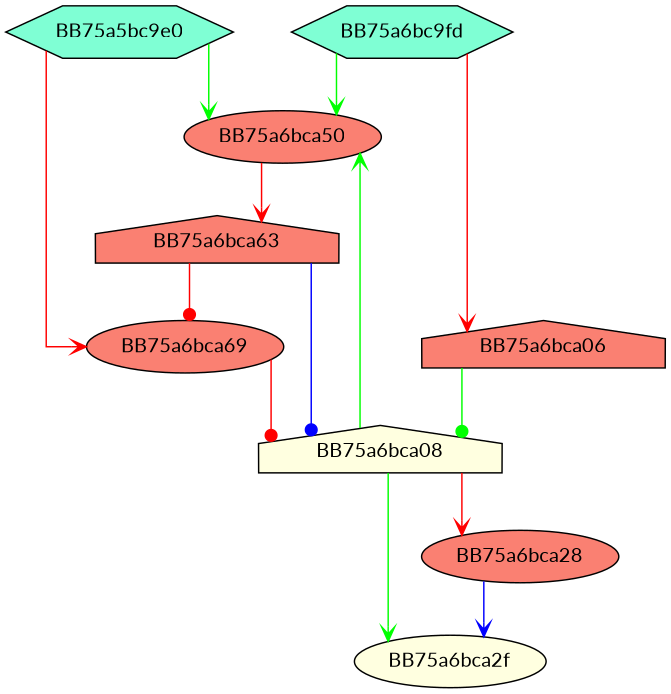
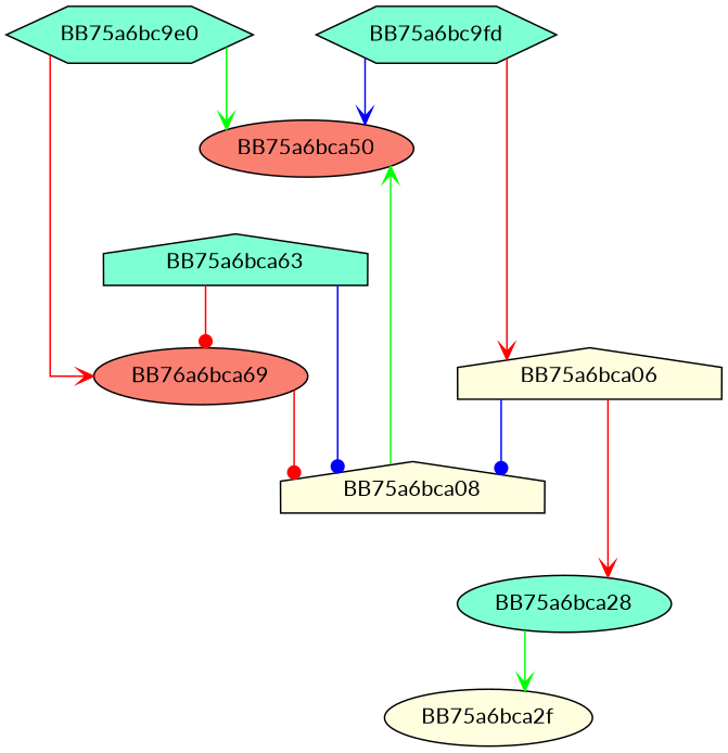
  digraph {
    fontname=Lato
    splines=ortho
    node [fillcolor=aquamarine fontname=Lato shape=ellipse style=filled]
    edge [arrowhead=vee color=red fontname=Lato]
-   BB75a6bc9e0 [shape=hexagon label=BB75a5bc9e0]
+   BB75a6bc9e0 [shape=hexagon]
    BB75a6bca50 [fillcolor=salmon]
-   BB75a6bca69 [fillcolor=salmon]
-   BB75a6bca63 [fillcolor=salmon shape=house]
+   BB75a6bca69 [fillcolor=salmon label=BB76a6bca69]
+   BB75a6bca63 [shape=house]
    BB75a6bc9fd [shape=hexagon]
-   BB75a6bca06 [fillcolor=salmon shape=house]
+   BB75a6bca06 [fillcolor=lightyellow shape=house]
    BB75a6bca08 [fillcolor=lightyellow shape=house]
    BB75a6bca2f [fillcolor=lightyellow]
-   BB75a6bca28 [fillcolor=salmon]
+   BB75a6bca28
    BB75a6bc9e0 -> BB75a6bca50 [color=green]
    BB75a6bc9e0 -> BB75a6bca69
-   BB75a6bca50 -> BB75a6bca63
    BB75a6bca69 -> BB75a6bca08 [arrowhead=dot]
    BB75a6bca63 -> BB75a6bca69 [arrowhead=dot]
    BB75a6bca63 -> BB75a6bca08 [arrowhead=dot color=blue]
-   BB75a6bc9fd -> BB75a6bca50 [color=green]
+   BB75a6bc9fd -> BB75a6bca50 [color=blue]
    BB75a6bc9fd -> BB75a6bca06
-   BB75a6bca06 -> BB75a6bca08 [arrowhead=dot color=green]
+   BB75a6bca06 -> BB75a6bca08 [arrowhead=dot color=blue]
    BB75a6bca08 -> BB75a6bca50 [color=green]
-   BB75a6bca08 -> BB75a6bca2f [color=green]
-   BB75a6bca08 -> BB75a6bca28
-   BB75a6bca28 -> BB75a6bca2f [color=blue]
+   BB75a6bca06 -> BB75a6bca28
+   BB75a6bca28 -> BB75a6bca2f [color=green]
  }
